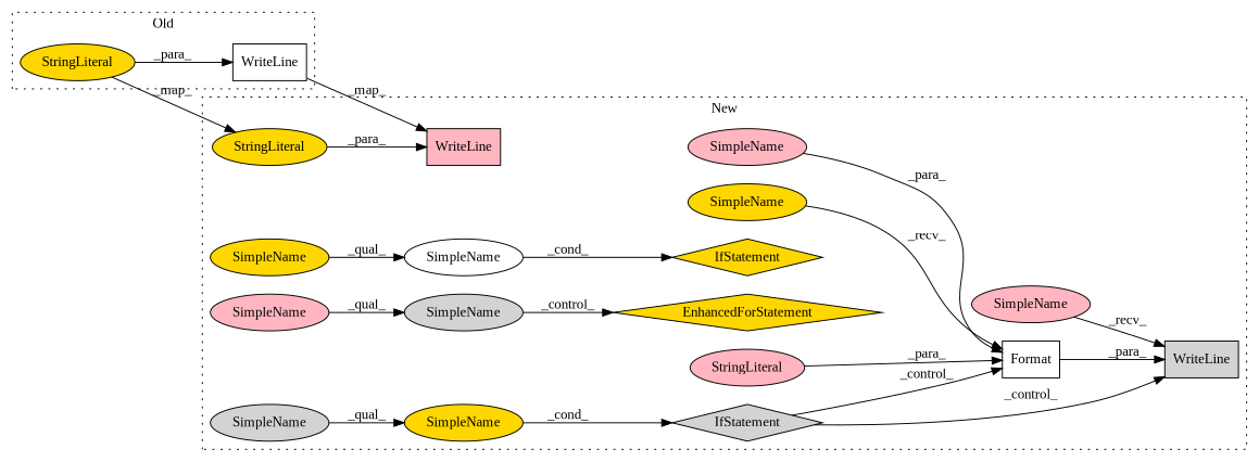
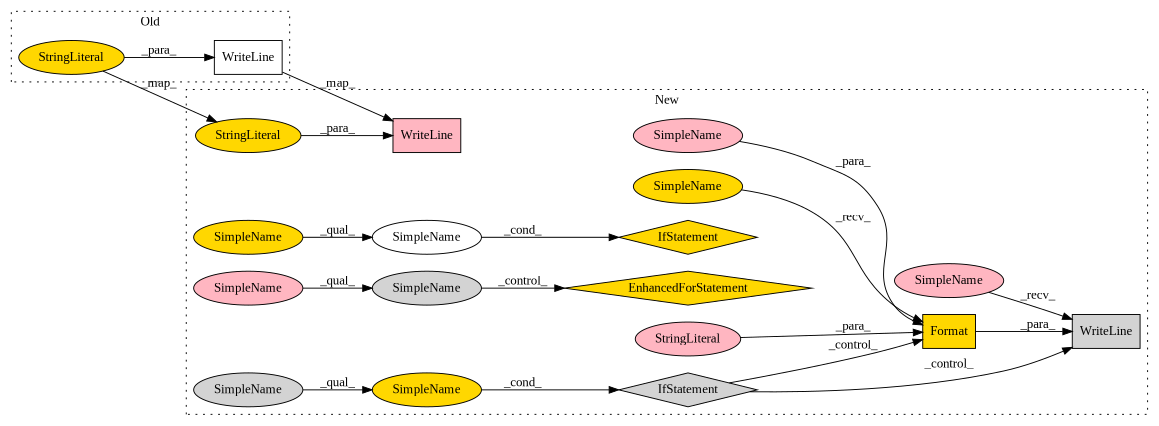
  digraph {
    rankdir=LR
    fontname="Liberation Serif"
    node [a=42 l=7 s=7842 shape=ellipse style=filled fillcolor=gold fontname="Liberation Serif"]
    edge [fontname="Liberation Serif"]
    n1 [a=32 l="10,1" label=WriteLine s="7089,7138" shape=box fillcolor=white]
    n2 [a=45 l=39 label=StringLiteral s=7099]
    n3 [a=32 l="10,1" label=WriteLine s="7108,7167" shape=box fillcolor=lightpink]
    n4 [a=45 l=49 label=StringLiteral s=7118]
    n5 [a=32 l="10,1" label=WriteLine s="8049,8116" shape=box fillcolor=lightgrey]
-   n6 [a=32 l="7,1" label=Format s="8066,8115" shape=box fillcolor=white]
+   n6 [a=32 l="7,1" label=Format s="8066,8115" shape=box]
    n7 [a=25 l="4,14" label=IfStatement s="7838,7868" shape=diamond fillcolor=lightgrey]
    n8 [l=26 label=SimpleName]
    n9 [l=26 label=SimpleName s=7283 fillcolor=lightgrey]
    n10 [a=70 l="-7342,18" label=EnhancedForStatement s="7341,7365" shape=diamond]
    n11 [l=6 label=SimpleName s=8059]
    n12 [a=45 l=33 label=StringLiteral s=8073 fillcolor=lightpink]
    n13 [l=26 label=SimpleName s=5692 fillcolor=white]
    n14 [a=25 l="4,18" label=IfStatement s="5688,5718" shape=diamond]
    n15 [l=6 label=SimpleName s=8042 fillcolor=lightpink]
    n16 [label=SimpleName s=5692]
    n17 [label=SimpleName s=7283 fillcolor=lightpink]
    n18 [label=SimpleName fillcolor=lightgrey]
    n19 [label=SimpleName s=8108 fillcolor=lightpink]
    subgraph cluster_1 {
      label=Old
      style=dotted
      n1
      n2
    }
    subgraph cluster_2 {
      label=New
      style=dotted
      n3
      n4
      n5
      n6
      n7
      n8
      n9
      n10
      n11
      n12
      n13
      n14
      n15
      n16
      n17
      n18
      n19
    }
    n1 -> n3 [label=_map_]
    n2 -> n1 [label=_para_]
    n2 -> n4 [label=_map_]
    n4 -> n3 [label=_para_]
    n6 -> n5 [label=_para_]
    n7 -> n5 [label=_control_]
    n7 -> n6 [label=_control_]
    n8 -> n7 [label=_cond_]
    n9 -> n10 [label=_control_]
    n11 -> n6 [label=_recv_]
    n12 -> n6 [label=_para_]
    n13 -> n14 [label=_cond_]
    n15 -> n5 [label=_recv_]
    n16 -> n13 [label=_qual_]
    n17 -> n9 [label=_qual_]
    n18 -> n8 [label=_qual_]
    n19 -> n6 [label=_para_]
  }
